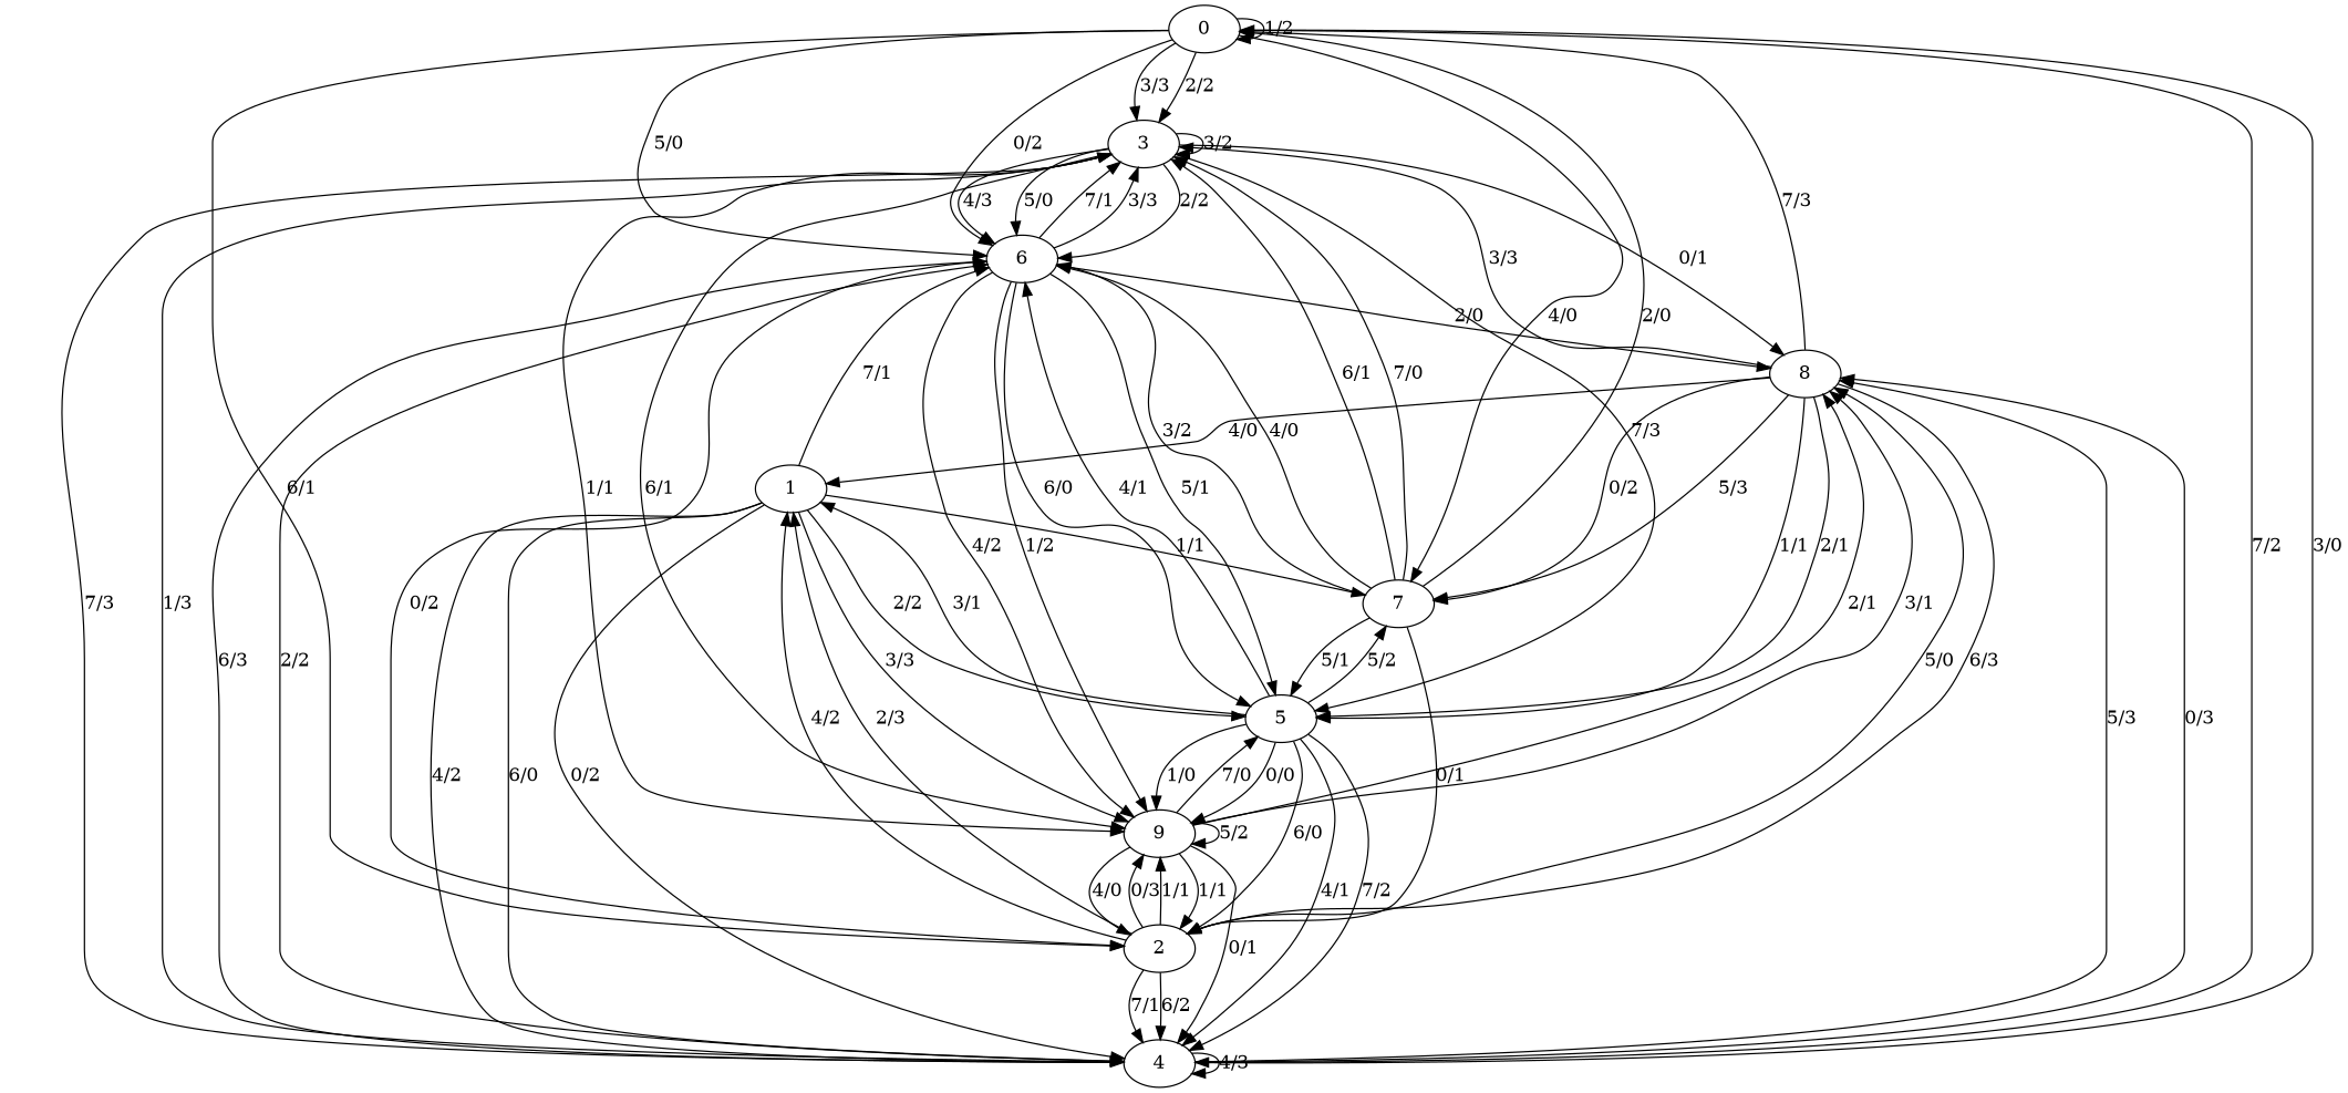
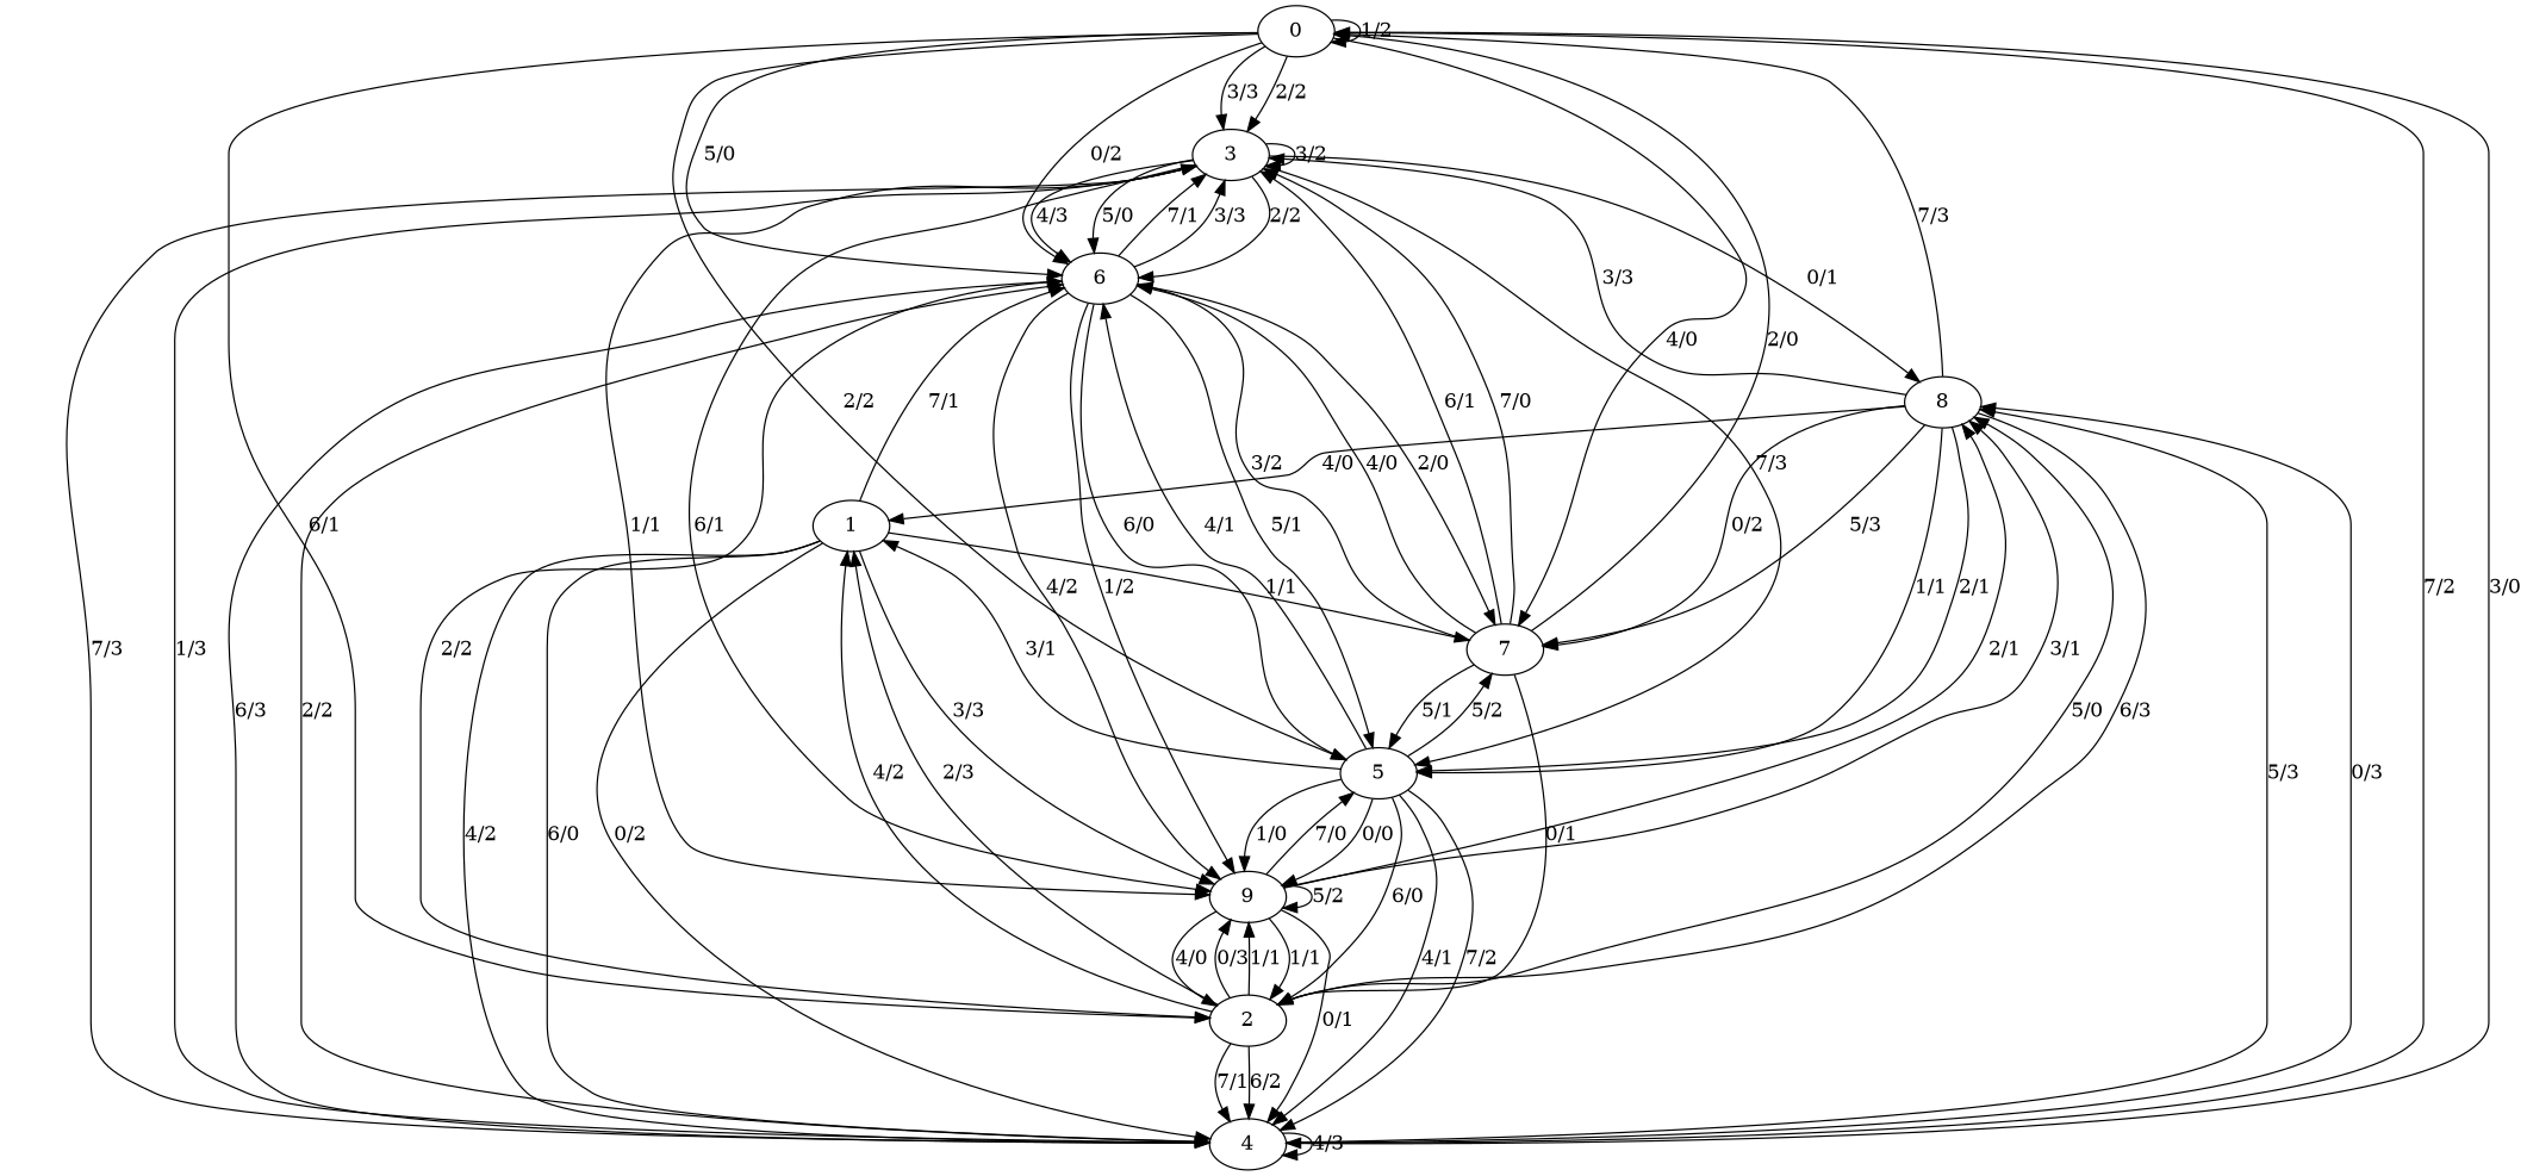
  digraph {
    0
    3
    7
    6
    2
    4
    9
    5
    8
    1
    0 -> 0 [label="1/2"]
    0 -> 3 [label="2/2"]
    0 -> 3 [label="3/3"]
    0 -> 7 [label="4/0"]
    0 -> 6 [label="5/0"]
    0 -> 6 [label="0/2"]
    0 -> 2 [label="6/1"]
    0 -> 4 [label="7/2"]
    3 -> 3 [label="3/2"]
    3 -> 6 [label="2/2"]
    3 -> 6 [label="4/3"]
    3 -> 6 [label="5/0"]
    3 -> 9 [label="1/1"]
    3 -> 9 [label="6/1"]
    3 -> 5 [label="7/3"]
    3 -> 8 [label="0/1"]
    7 -> 0 [label="2/0"]
    7 -> 3 [label="6/1"]
    7 -> 3 [label="7/0"]
    7 -> 6 [label="3/2"]
    7 -> 6 [label="4/0"]
    7 -> 2 [label="0/1"]
    7 -> 5 [label="5/1"]
    6 -> 3 [label="7/1"]
    6 -> 3 [label="3/3"]
-   6 -> 8 [label="2/0"]
-   6 -> 2 [label="0/2"]
+   6 -> 7 [label="2/0"]
+   6 -> 2 [label="2/2"]
    6 -> 9 [label="4/2"]
    6 -> 9 [label="1/2"]
    6 -> 5 [label="5/1"]
    6 -> 5 [label="6/0"]
    2 -> 4 [label="7/1"]
    2 -> 4 [label="6/2"]
    2 -> 9 [label="0/3"]
    2 -> 9 [label="1/1"]
    2 -> 8 [label="5/0"]
    2 -> 1 [label="2/3"]
    2 -> 1 [label="4/2"]
    4 -> 0 [label="3/0"]
    4 -> 3 [label="7/3"]
    4 -> 3 [label="1/3"]
    4 -> 6 [label="6/3"]
    4 -> 6 [label="2/2"]
    4 -> 4 [label="4/3"]
    4 -> 8 [label="5/3"]
    4 -> 8 [label="0/3"]
    9 -> 2 [label="1/1"]
    9 -> 2 [label="4/0"]
    9 -> 4 [label="0/1"]
    9 -> 9 [label="5/2"]
    9 -> 5 [label="7/0"]
    9 -> 8 [label="2/1"]
    9 -> 8 [label="3/1"]
    5 -> 7 [label="5/2"]
    5 -> 6 [label="4/1"]
    5 -> 2 [label="6/0"]
    5 -> 4 [label="4/1"]
    5 -> 4 [label="7/2"]
    5 -> 9 [label="0/0"]
    5 -> 9 [label="1/0"]
    5 -> 1 [label="3/1"]
    8 -> 0 [label="7/3"]
    8 -> 3 [label="3/3"]
    8 -> 7 [label="0/2"]
    8 -> 7 [label="5/3"]
    8 -> 2 [label="6/3"]
    8 -> 5 [label="1/1"]
    8 -> 5 [label="2/1"]
    8 -> 1 [label="4/0"]
    1 -> 7 [label="1/1"]
    1 -> 6 [label="7/1"]
    1 -> 4 [label="4/2"]
    1 -> 4 [label="6/0"]
    1 -> 4 [label="0/2"]
    1 -> 9 [label="3/3"]
-   1 -> 5 [label="2/2"]
+   0 -> 5 [label="2/2"]
  }
